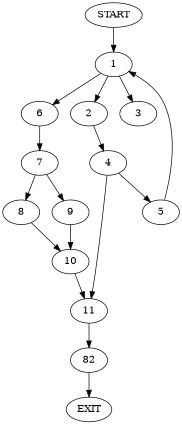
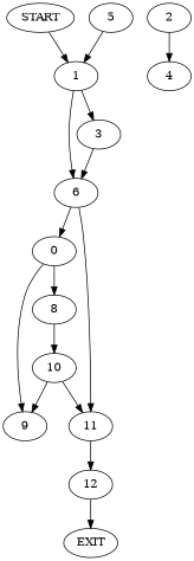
  digraph {
    n1 [label=START]
    1
    2
    6
    3
    4
-   7
+   7 [label=0]
    11
    5
    8
    9
-   12 [label=82]
+   12
    10
    n14 [label=EXIT]
    n1 -> 1
-   1 -> 2
    1 -> 6
    1 -> 3
    2 -> 4
    6 -> 7
-   4 -> 11
-   4 -> 5
+   6 -> 11
+   3 -> 6
    7 -> 8
    7 -> 9
    11 -> 12
    5 -> 1
    8 -> 10
-   9 -> 10
+   10 -> 9
    12 -> n14
    10 -> 11
  }
